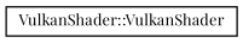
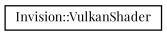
  digraph {
    rankdir=LR
    fontname="Playfair Display"
-   n1 [color=black fillcolor=white fontname="Playfair Display" fontsize=10 height=0.2 label="VulkanShader::VulkanShader" shape=record style=filled width=0.4]
+   n1 [color=black fillcolor=white fontname="Playfair Display" fontsize=10 height=0.2 label="Invision::VulkanShader" shape=record style=filled width=0.4]
  }
